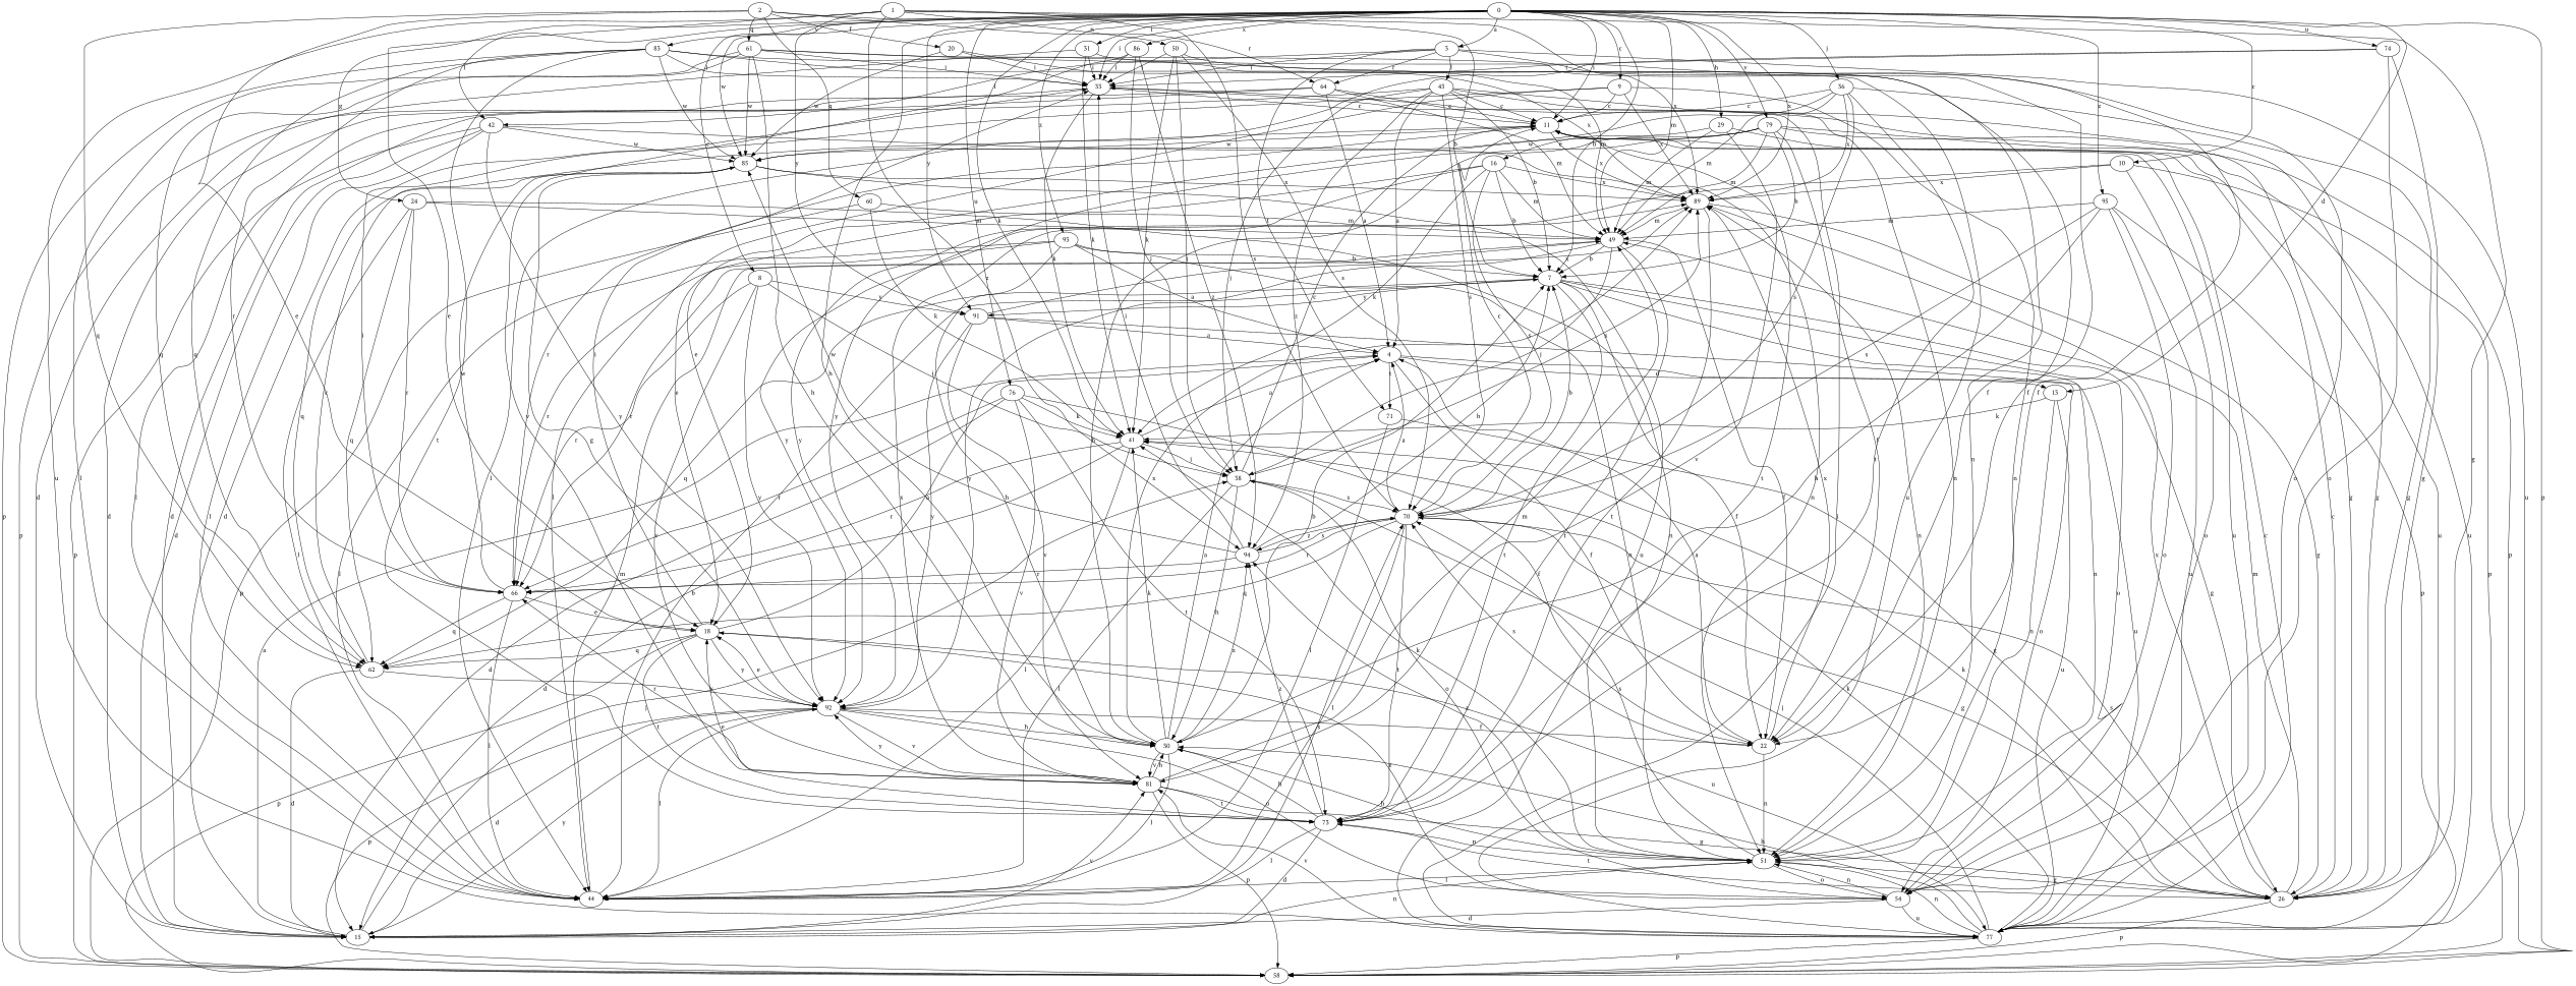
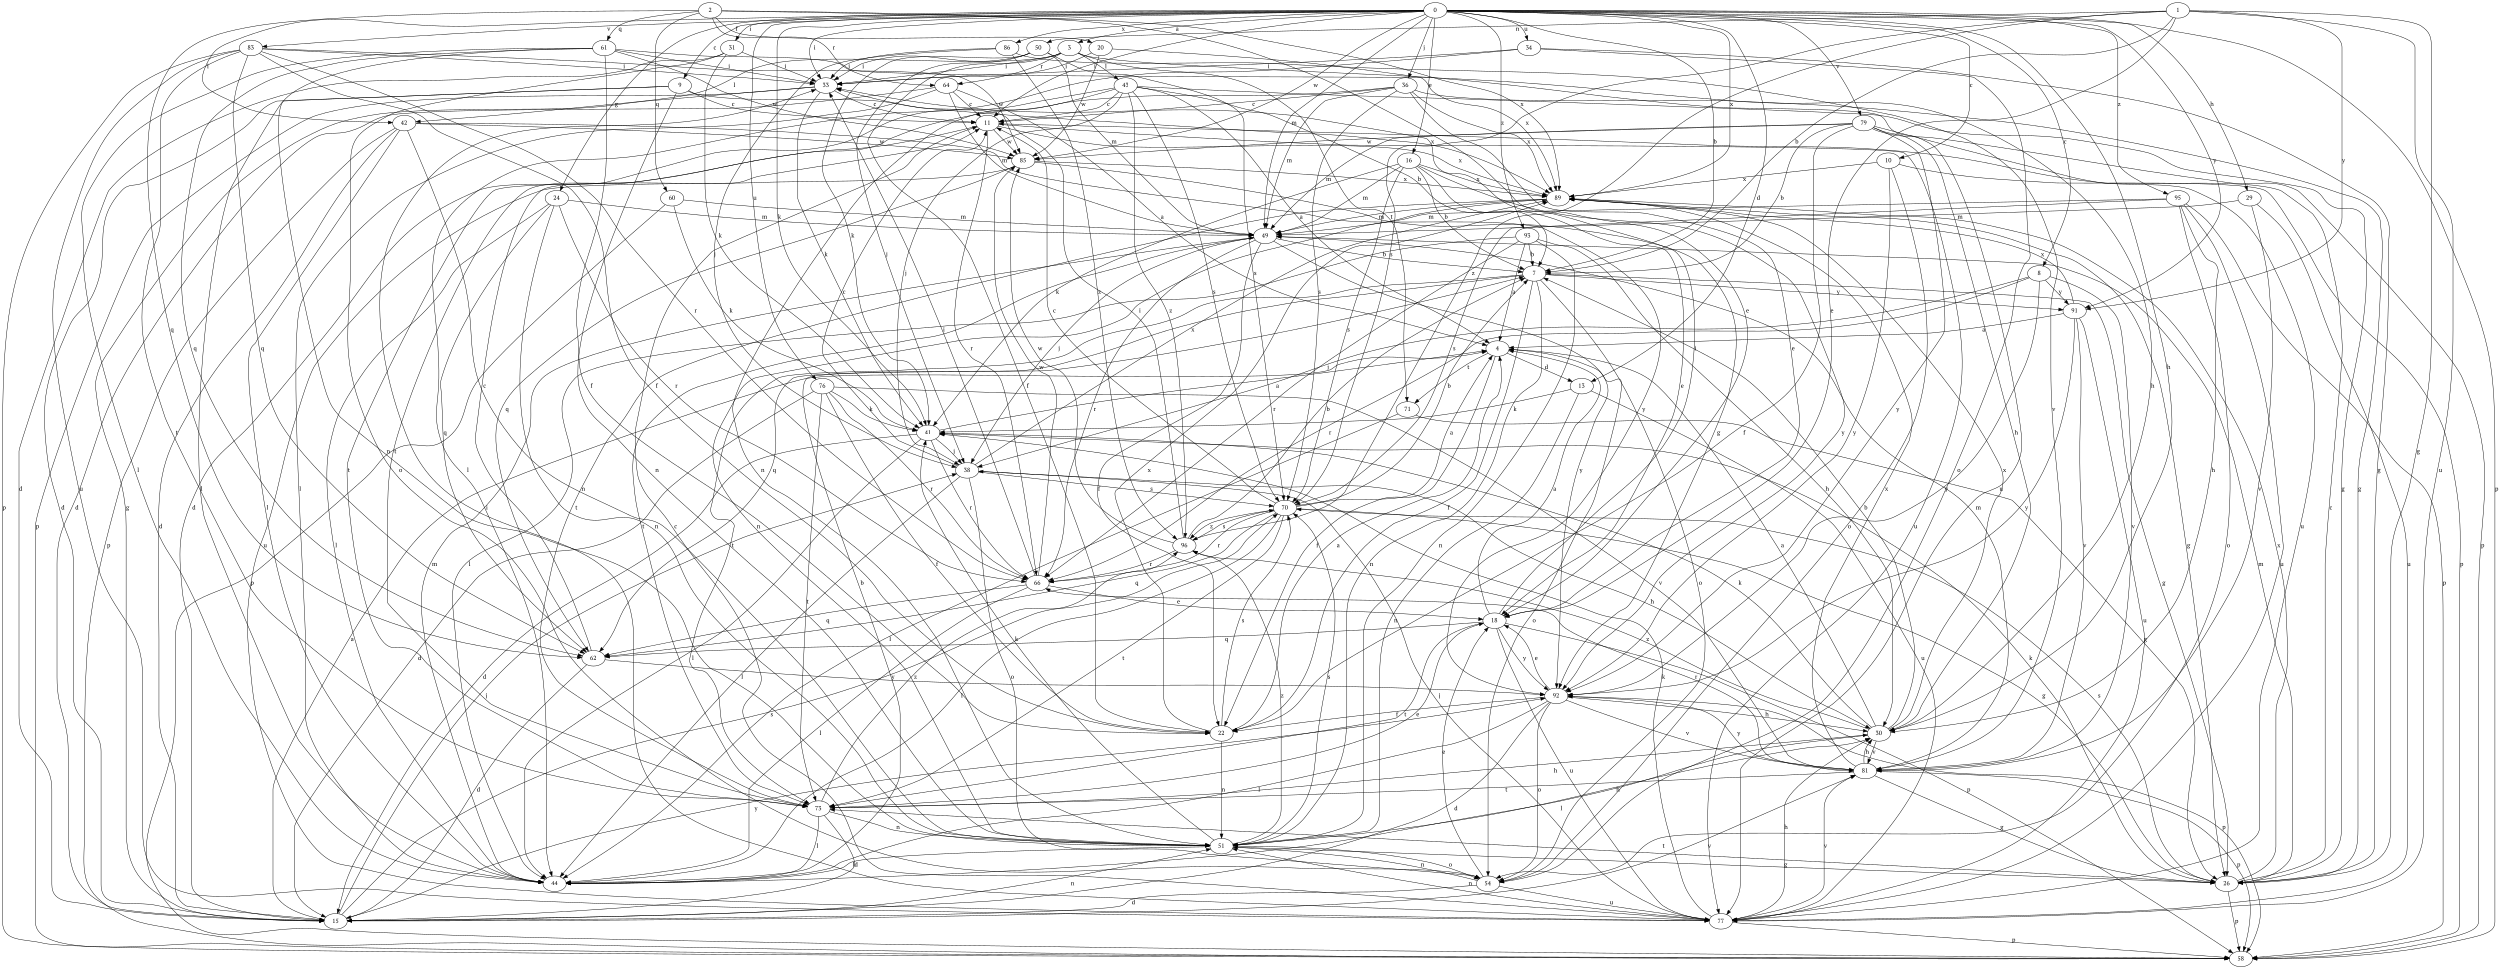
  strict digraph {
    fontname="PT Serif"
    node [fontname="PT Serif"]
    edge [fontname="PT Serif"]
    0
    3
    7
    8
    9
    10
    11
    13
    16
    24
    29
    30
    31
    33
    36
    41
    42
    n18 [label=49]
    58
-   74
+   74 [label=34]
    76
    79
    n23 [label=83]
    85
    86
    89
    91
    93
    95
    77
    64
    22
    43
    71
    26
    62
    54
    51
    73
    38
    66
    81
    92
    15
    44
    18
    70
-   96 [label=94]
+   96
    4
    1
    50
    2
    20
    60
    61
    0 -> 3 [label=a]
    0 -> 7 [label=b]
    0 -> 8 [label=c]
    0 -> 9 [label=c]
    0 -> 10 [label=c]
    0 -> 11 [label=i]
    0 -> 13 [label=d]
-   29 -> 16 [label=e]
+   0 -> 16 [label=e]
    0 -> 24 [label=g]
    0 -> 29 [label=h]
    0 -> 30 [label=h]
    0 -> 31 [label=i]
    0 -> 33 [label=i]
    0 -> 36 [label=j]
    0 -> 41 [label=k]
    0 -> 42 [label=l]
    0 -> n18 [label=m]
    0 -> 58 [label=p]
    0 -> 74 [label=u]
    0 -> 76 [label=u]
    0 -> 79 [label=v]
    0 -> n23 [label=v]
    0 -> 85 [label=w]
    0 -> 86 [label=x]
    0 -> 89 [label=x]
    0 -> 91 [label=y]
    0 -> 93 [label=z]
    0 -> 95 [label=z]
    3 -> 33 [label=i]
    3 -> 42 [label=l]
    3 -> 77 [label=u]
    3 -> 64 [label=r]
    3 -> 22 [label=f]
    3 -> 43 [label=l]
    3 -> 71 [label=t]
    7 -> 91 [label=y]
    7 -> 22 [label=f]
    7 -> 26 [label=g]
    7 -> 62 [label=q]
    7 -> 54 [label=o]
    7 -> 51 [label=n]
    7 -> 73 [label=t]
    8 -> 91 [label=y]
    8 -> 38 [label=j]
    8 -> 66 [label=r]
    8 -> 81 [label=v]
    8 -> 92 [label=y]
    9 -> 11 [label=c]
    9 -> 89 [label=x]
    9 -> 51 [label=n]
    9 -> 15 [label=d]
    9 -> 44 [label=l]
    10 -> 58 [label=p]
    10 -> 89 [label=x]
    10 -> 54 [label=o]
    10 -> 92 [label=y]
    11 -> 85 [label=w]
    11 -> 89 [label=x]
    11 -> 77 [label=u]
    11 -> 73 [label=t]
    11 -> 66 [label=r]
    13 -> 41 [label=k]
    13 -> 77 [label=u]
    13 -> 51 [label=n]
    16 -> 7 [label=b]
    16 -> 41 [label=k]
    16 -> n18 [label=m]
    16 -> 89 [label=x]
    16 -> 92 [label=y]
    16 -> 18 [label=e]
    16 -> 70 [label=s]
    24 -> n18 [label=m]
    24 -> 62 [label=q]
    24 -> 51 [label=n]
    24 -> 66 [label=r]
    24 -> 44 [label=l]
    29 -> n18 [label=m]
    29 -> 77 [label=u]
    29 -> 81 [label=v]
    30 -> 7 [label=b]
    30 -> 41 [label=k]
    30 -> 89 [label=x]
    30 -> 81 [label=v]
    30 -> 44 [label=l]
    30 -> 96 [label=z]
    30 -> 4 [label=a]
    31 -> 33 [label=i]
    31 -> 41 [label=k]
    31 -> 54 [label=o]
    31 -> 15 [label=d]
    33 -> 11 [label=c]
    33 -> 41 [label=k]
    33 -> 58 [label=p]
-   33 -> 26 [label=g]
+   33 -> 15 [label=g]
    36 -> 11 [label=c]
    36 -> n18 [label=m]
    36 -> 89 [label=x]
    36 -> 26 [label=g]
    36 -> 73 [label=t]
    36 -> 18 [label=e]
    36 -> 70 [label=s]
    41 -> 38 [label=j]
    41 -> 66 [label=r]
    41 -> 15 [label=d]
    41 -> 44 [label=l]
    41 -> 4 [label=a]
    42 -> 58 [label=p]
    42 -> 85 [label=w]
    42 -> 51 [label=n]
    42 -> 92 [label=y]
    42 -> 15 [label=d]
    42 -> 44 [label=l]
    n18 -> 7 [label=b]
    n18 -> 22 [label=f]
    n18 -> 73 [label=t]
    n18 -> 38 [label=j]
    n18 -> 66 [label=r]
    n18 -> 92 [label=y]
    74 -> 33 [label=i]
    74 -> 26 [label=g]
    74 -> 54 [label=o]
    74 -> 44 [label=l]
    76 -> 41 [label=k]
    76 -> 22 [label=f]
    76 -> 73 [label=t]
    76 -> 66 [label=r]
    76 -> 81 [label=v]
    76 -> 15 [label=d]
    79 -> 7 [label=b]
    79 -> 30 [label=h]
    79 -> n18 [label=m]
    79 -> 58 [label=p]
    79 -> 85 [label=w]
    79 -> 77 [label=u]
    79 -> 22 [label=f]
    79 -> 92 [label=y]
    n23 -> 33 [label=i]
    n23 -> 58 [label=p]
    n23 -> 85 [label=w]
    n23 -> 77 [label=u]
    n23 -> 22 [label=f]
    n23 -> 62 [label=q]
    n23 -> 73 [label=t]
    n23 -> 66 [label=r]
    85 -> 89 [label=x]
    85 -> 77 [label=u]
    85 -> 62 [label=q]
    85 -> 92 [label=g]
    86 -> 33 [label=i]
    86 -> 38 [label=j]
    86 -> 81 [label=v]
    86 -> 96 [label=z]
    89 -> n18 [label=m]
    89 -> 26 [label=g]
    89 -> 51 [label=n]
    89 -> 73 [label=t]
    91 -> 89 [label=x]
    91 -> 77 [label=u]
    91 -> 81 [label=v]
    91 -> 92 [label=y]
    91 -> 4 [label=a]
    93 -> 7 [label=b]
    93 -> 30 [label=h]
    93 -> 51 [label=n]
    93 -> 66 [label=r]
    93 -> 44 [label=l]
    93 -> 4 [label=a]
    95 -> 30 [label=h]
    95 -> n18 [label=m]
    95 -> 58 [label=p]
    95 -> 77 [label=u]
    95 -> 54 [label=o]
    95 -> 70 [label=s]
    77 -> 11 [label=c]
    77 -> 30 [label=h]
    77 -> 33 [label=i]
    77 -> 41 [label=k]
    77 -> 58 [label=p]
    77 -> 51 [label=n]
    77 -> 38 [label=j]
    77 -> 81 [label=v]
    64 -> 11 [label=c]
    64 -> n18 [label=m]
    64 -> 15 [label=d]
    64 -> 44 [label=l]
    64 -> 4 [label=a]
    22 -> 89 [label=x]
    22 -> 51 [label=n]
    22 -> 70 [label=s]
    22 -> 4 [label=a]
    43 -> 7 [label=b]
    43 -> 11 [label=c]
    43 -> 26 [label=g]
    43 -> 51 [label=n]
    43 -> 38 [label=j]
    43 -> 15 [label=d]
    43 -> 70 [label=s]
    43 -> 96 [label=z]
    43 -> 4 [label=a]
    71 -> 26 [label=g]
    71 -> 44 [label=l]
    26 -> 11 [label=c]
    26 -> 41 [label=k]
    26 -> n18 [label=m]
    26 -> 58 [label=p]
    26 -> 89 [label=x]
    26 -> 73 [label=t]
    26 -> 70 [label=s]
    62 -> 11 [label=c]
    62 -> 92 [label=y]
    62 -> 15 [label=d]
    54 -> 77 [label=u]
    54 -> 51 [label=n]
    54 -> 15 [label=d]
    54 -> 18 [label=e]
    51 -> 30 [label=h]
    51 -> 41 [label=k]
    51 -> 26 [label=g]
    51 -> 54 [label=o]
    51 -> 44 [label=l]
    51 -> 70 [label=s]
    51 -> 96 [label=z]
    73 -> 30 [label=h]
    73 -> 51 [label=n]
    73 -> 15 [label=d]
    73 -> 44 [label=l]
    73 -> 18 [label=e]
    73 -> 96 [label=z]
    38 -> 11 [label=c]
    38 -> 30 [label=h]
    38 -> 89 [label=x]
    38 -> 54 [label=o]
    38 -> 44 [label=l]
    38 -> 70 [label=s]
    66 -> 33 [label=i]
    66 -> 85 [label=w]
    66 -> 62 [label=q]
    66 -> 44 [label=l]
    66 -> 18 [label=e]
    81 -> 30 [label=h]
    81 -> n18 [label=m]
    81 -> 58 [label=p]
    81 -> 89 [label=x]
    81 -> 26 [label=g]
    81 -> 73 [label=t]
    81 -> 66 [label=r]
    81 -> 92 [label=y]
    92 -> 30 [label=h]
    92 -> 58 [label=p]
    92 -> 22 [label=f]
    92 -> 54 [label=o]
    92 -> 81 [label=v]
    92 -> 15 [label=d]
    92 -> 44 [label=l]
    92 -> 18 [label=e]
    15 -> 51 [label=n]
    15 -> 38 [label=j]
    15 -> 81 [label=v]
    15 -> 92 [label=y]
    15 -> 70 [label=s]
    15 -> 4 [label=a]
    44 -> 7 [label=b]
    44 -> n18 [label=m]
    18 -> 33 [label=i]
    18 -> 58 [label=p]
    18 -> 77 [label=u]
    18 -> 62 [label=q]
    18 -> 73 [label=t]
    18 -> 92 [label=y]
    18 -> 4 [label=a]
    70 -> 7 [label=b]
    70 -> 11 [label=c]
    70 -> 26 [label=g]
    70 -> 62 [label=q]
    70 -> 73 [label=t]
    70 -> 66 [label=r]
    70 -> 44 [label=l]
    70 -> 96 [label=z]
    70 -> 4 [label=a]
    96 -> 7 [label=b]
    96 -> 33 [label=i]
    96 -> 85 [label=w]
    96 -> 66 [label=r]
    96 -> 70 [label=s]
    4 -> 13 [label=d]
    4 -> 22 [label=f]
    4 -> 71 [label=t]
    4 -> 54 [label=o]
    1 -> 7 [label=b]
    1 -> 91 [label=y]
    1 -> 77 [label=u]
    1 -> 26 [label=g]
    1 -> 18 [label=e]
    1 -> 70 [label=s]
    1 -> 96 [label=z]
    1 -> 50 [label=n]
    50 -> 33 [label=i]
    50 -> 41 [label=k]
    50 -> n18 [label=m]
    50 -> 38 [label=j]
    50 -> 70 [label=s]
    2 -> 89 [label=x]
    2 -> 64 [label=r]
    2 -> 62 [label=q]
    2 -> 18 [label=e]
    2 -> 20 [label=f]
    2 -> 60 [label=q]
    2 -> 61 [label=q]
    20 -> 33 [label=i]
    20 -> 85 [label=w]
    20 -> 89 [label=x]
    60 -> 41 [label=k]
    60 -> n18 [label=m]
    60 -> 58 [label=p]
    61 -> 30 [label=h]
    61 -> 33 [label=i]
    61 -> 85 [label=w]
    61 -> 22 [label=f]
    61 -> 62 [label=q]
    61 -> 51 [label=n]
    61 -> 44 [label=l]
  }
